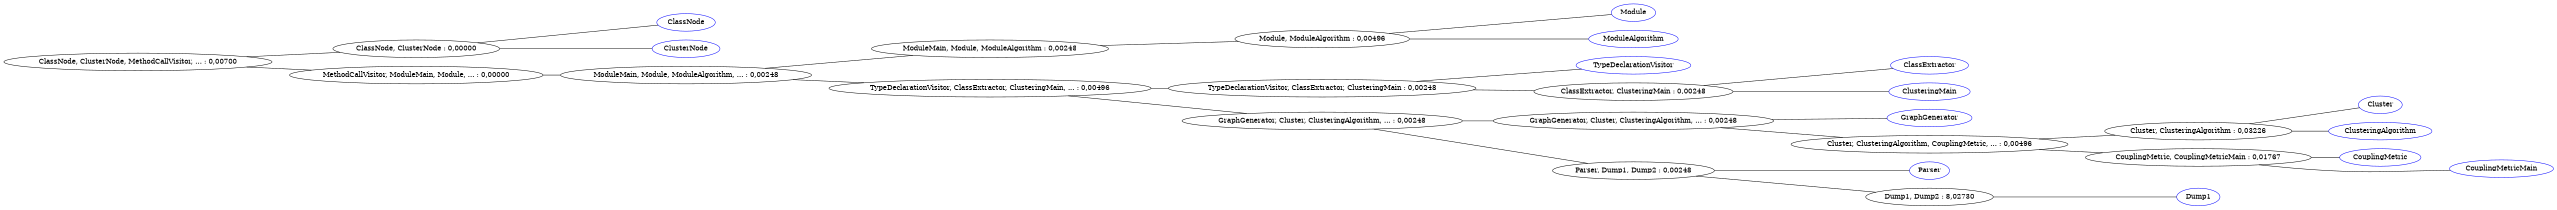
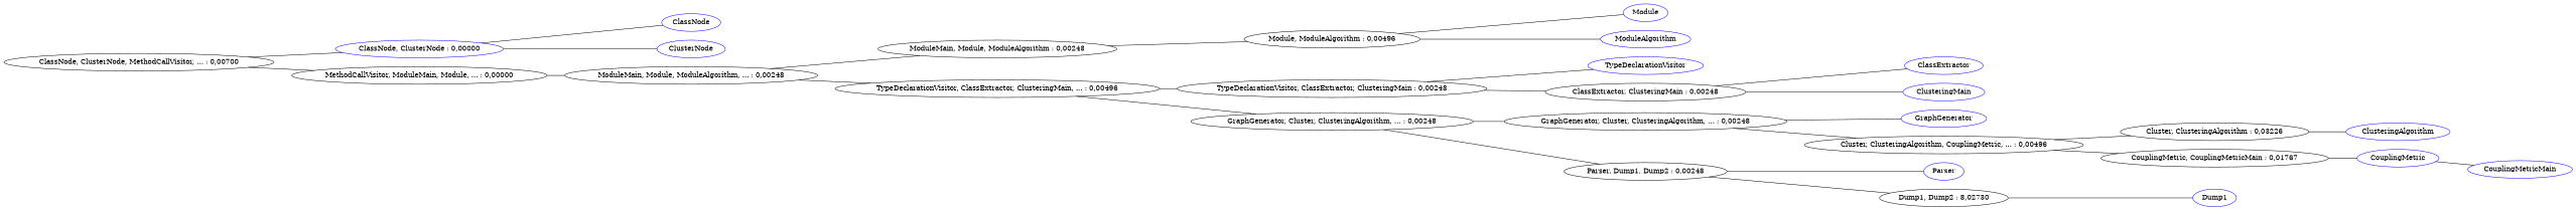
  digraph {
    rankdir=LR
    edge [dir=none]
    n1 [label="ClassNode, ClusterNode, MethodCallVisitor, ... : 0,00700"]
-   n2 [label="ClassNode, ClusterNode : 0,00000"]
+   n2 [label="ClassNode, ClusterNode : 0,00000" color=blue]
    n3 [label="MethodCallVisitor, ModuleMain, Module, ... : 0,00000"]
    n4 [color=blue label=ClassNode]
    n5 [color=blue label=ClusterNode]
    n6 [label="ModuleMain, Module, ModuleAlgorithm, ... : 0,00248"]
    n7 [label="ModuleMain, Module, ModuleAlgorithm : 0,00248"]
    n8 [label="TypeDeclarationVisitor, ClassExtractor, ClusteringMain, ... : 0,00496"]
    n9 [label="Module, ModuleAlgorithm : 0,00496"]
    n10 [label="TypeDeclarationVisitor, ClassExtractor, ClusteringMain : 0,00248"]
    n11 [label="GraphGenerator, Cluster, ClusteringAlgorithm, ... : 0,00248"]
    n12 [color=blue label=Module]
    n13 [color=blue label=ModuleAlgorithm]
    n14 [color=blue label=TypeDeclarationVisitor]
    n15 [label="ClassExtractor, ClusteringMain : 0,00248"]
    n16 [label="GraphGenerator, Cluster, ClusteringAlgorithm, ... : 0,00248"]
    n17 [label="Parser, Dump1, Dump2 : 0,00248"]
    n18 [color=blue label=ClassExtractor]
    n19 [color=blue label=ClusteringMain]
    n20 [color=blue label=GraphGenerator]
    n21 [label="Cluster, ClusteringAlgorithm, CouplingMetric, ... : 0,00496"]
    n22 [color=blue label=Parser]
    n23 [label="Dump1, Dump2 : 8,02730"]
    n24 [label="Cluster, ClusteringAlgorithm : 0,03226"]
    n25 [label="CouplingMetric, CouplingMetricMain : 0,01767"]
-   n26 [color=blue label=Cluster]
    n27 [color=blue label=ClusteringAlgorithm]
    n28 [color=blue label=CouplingMetric]
    n29 [color=blue label=CouplingMetricMain]
    n30 [color=blue label=Dump1]
    n1 -> n2
    n1 -> n3
    n2 -> n4
    n2 -> n5
    n3 -> n6
    n6 -> n7
    n6 -> n8
    n7 -> n9
    n8 -> n10
    n8 -> n11
    n9 -> n12
    n9 -> n13
    n10 -> n14
    n10 -> n15
    n11 -> n16
    n11 -> n17
    n15 -> n18
    n15 -> n19
    n16 -> n20
    n16 -> n21
    n17 -> n22
    n17 -> n23
    n21 -> n24
    n21 -> n25
    n23 -> n30
-   n24 -> n26
    n24 -> n27
    n25 -> n28
-   n25 -> n29
+   n28 -> n29
  }
